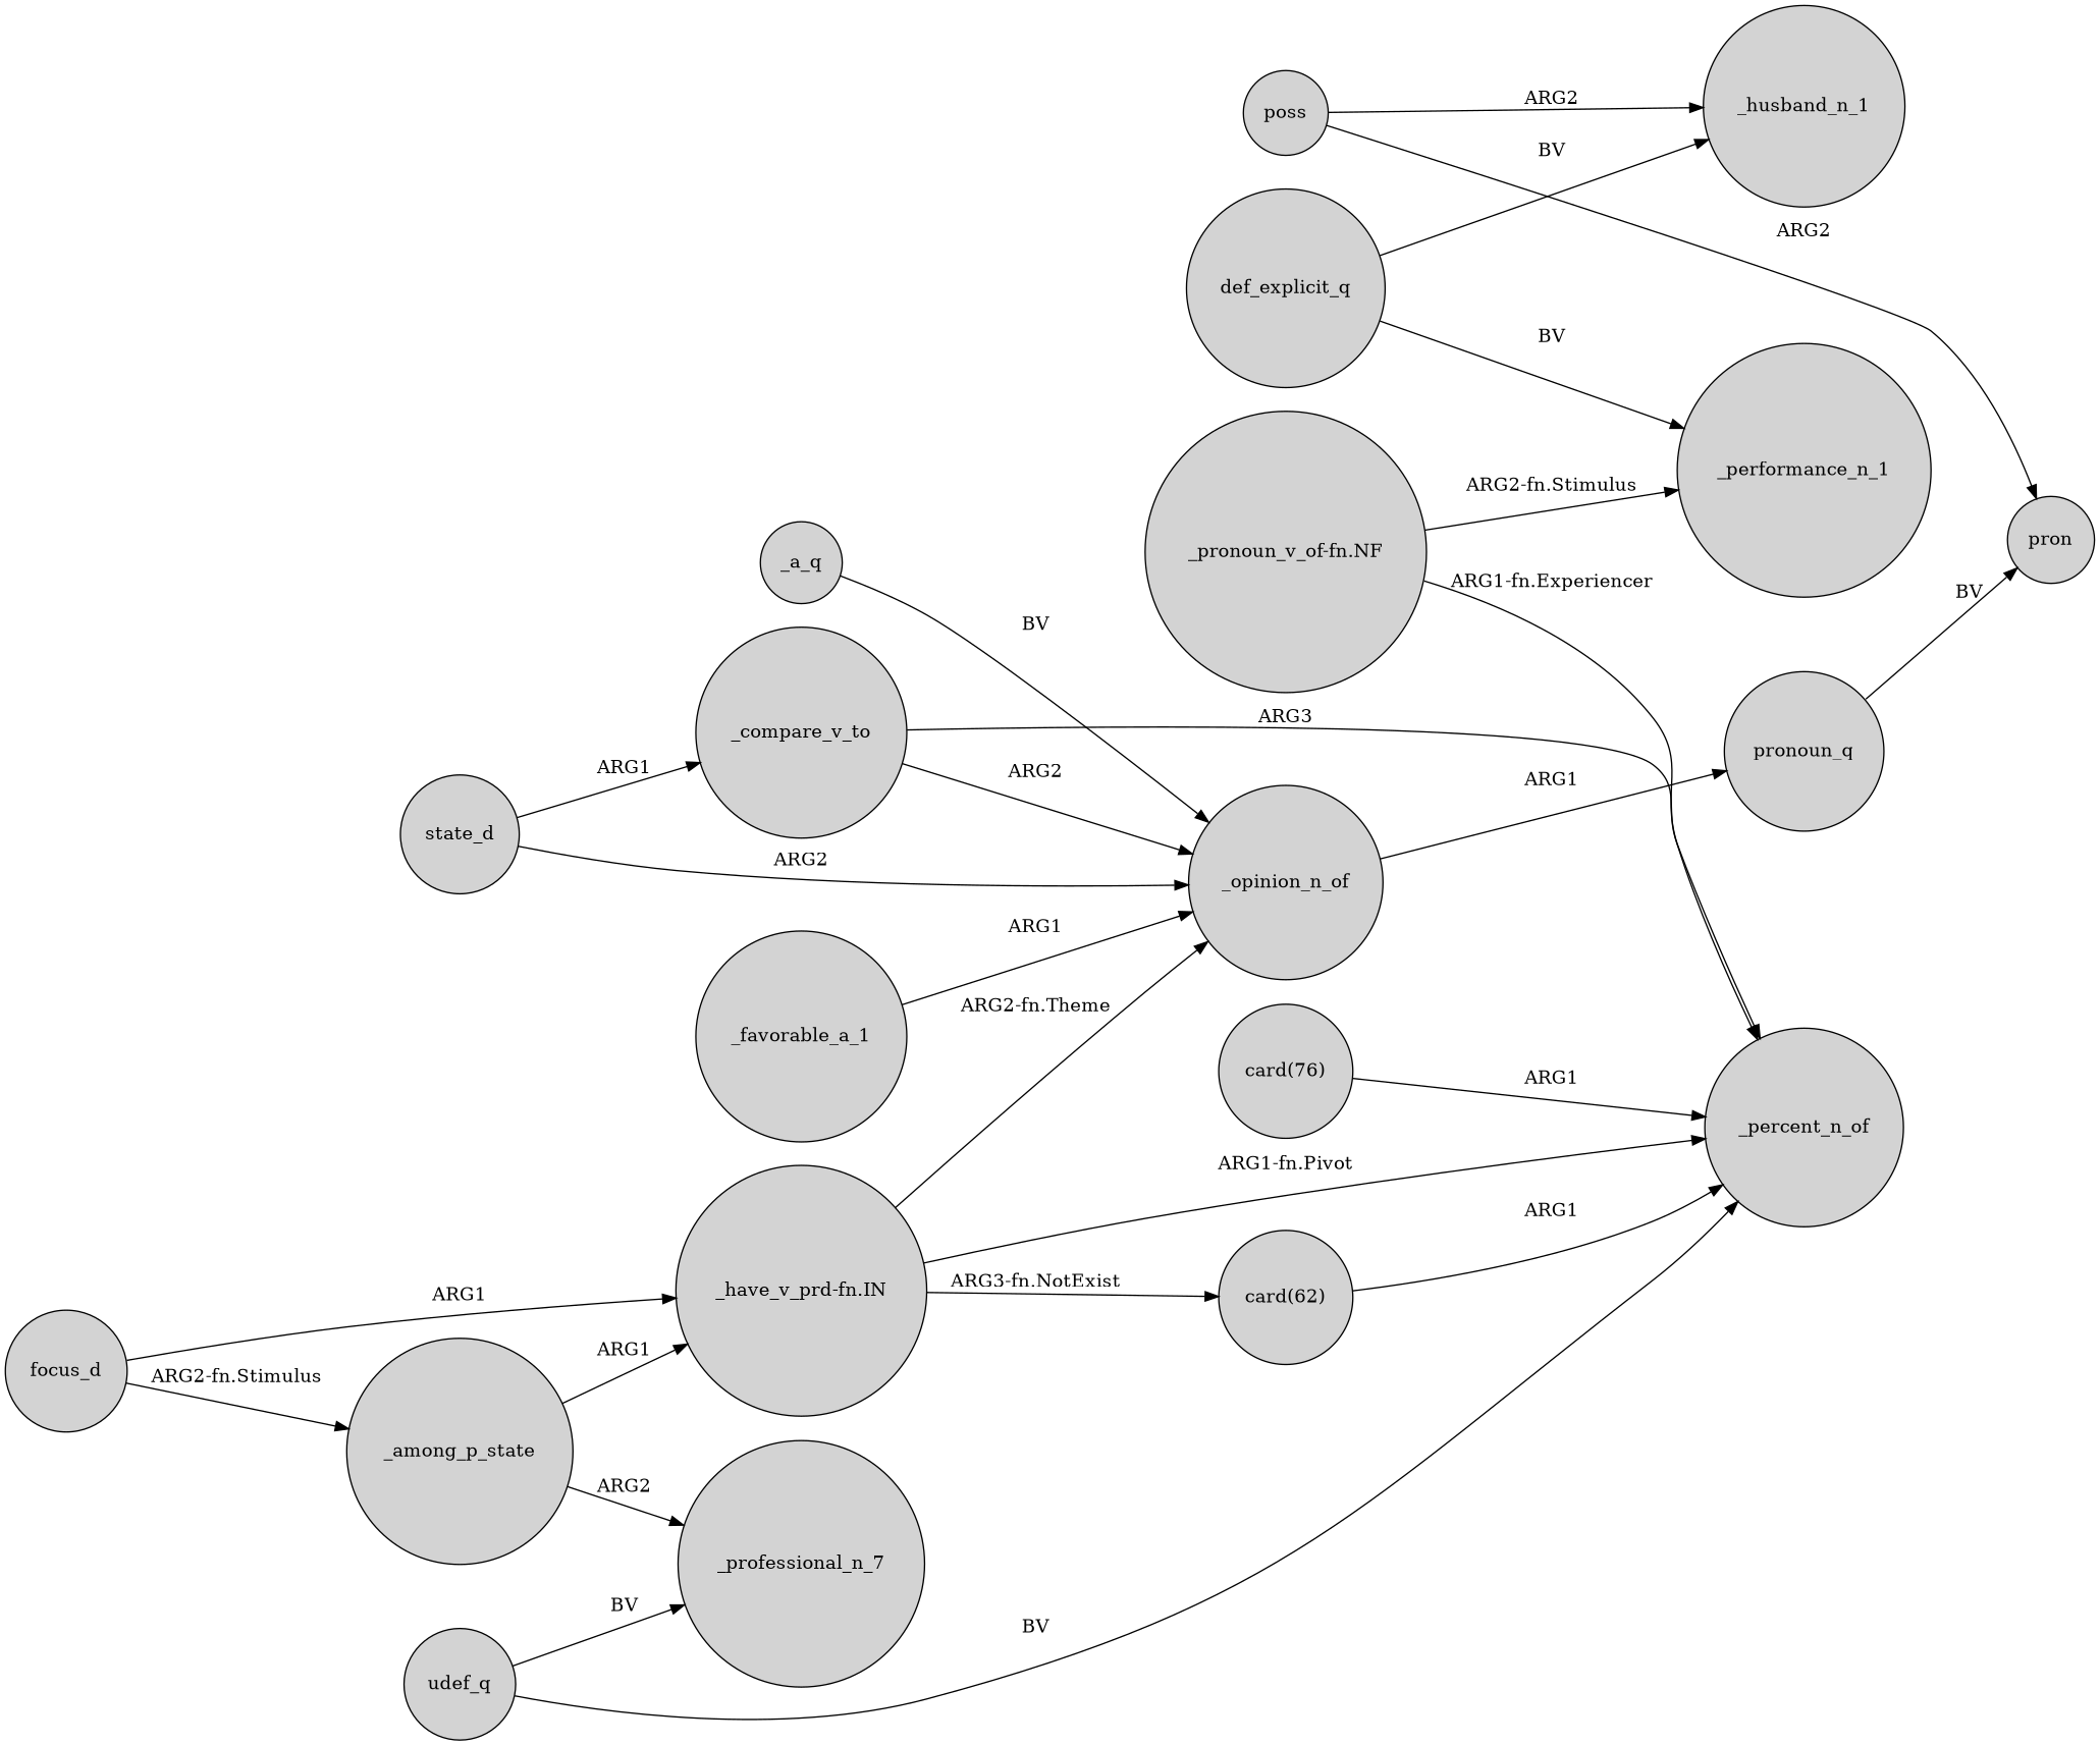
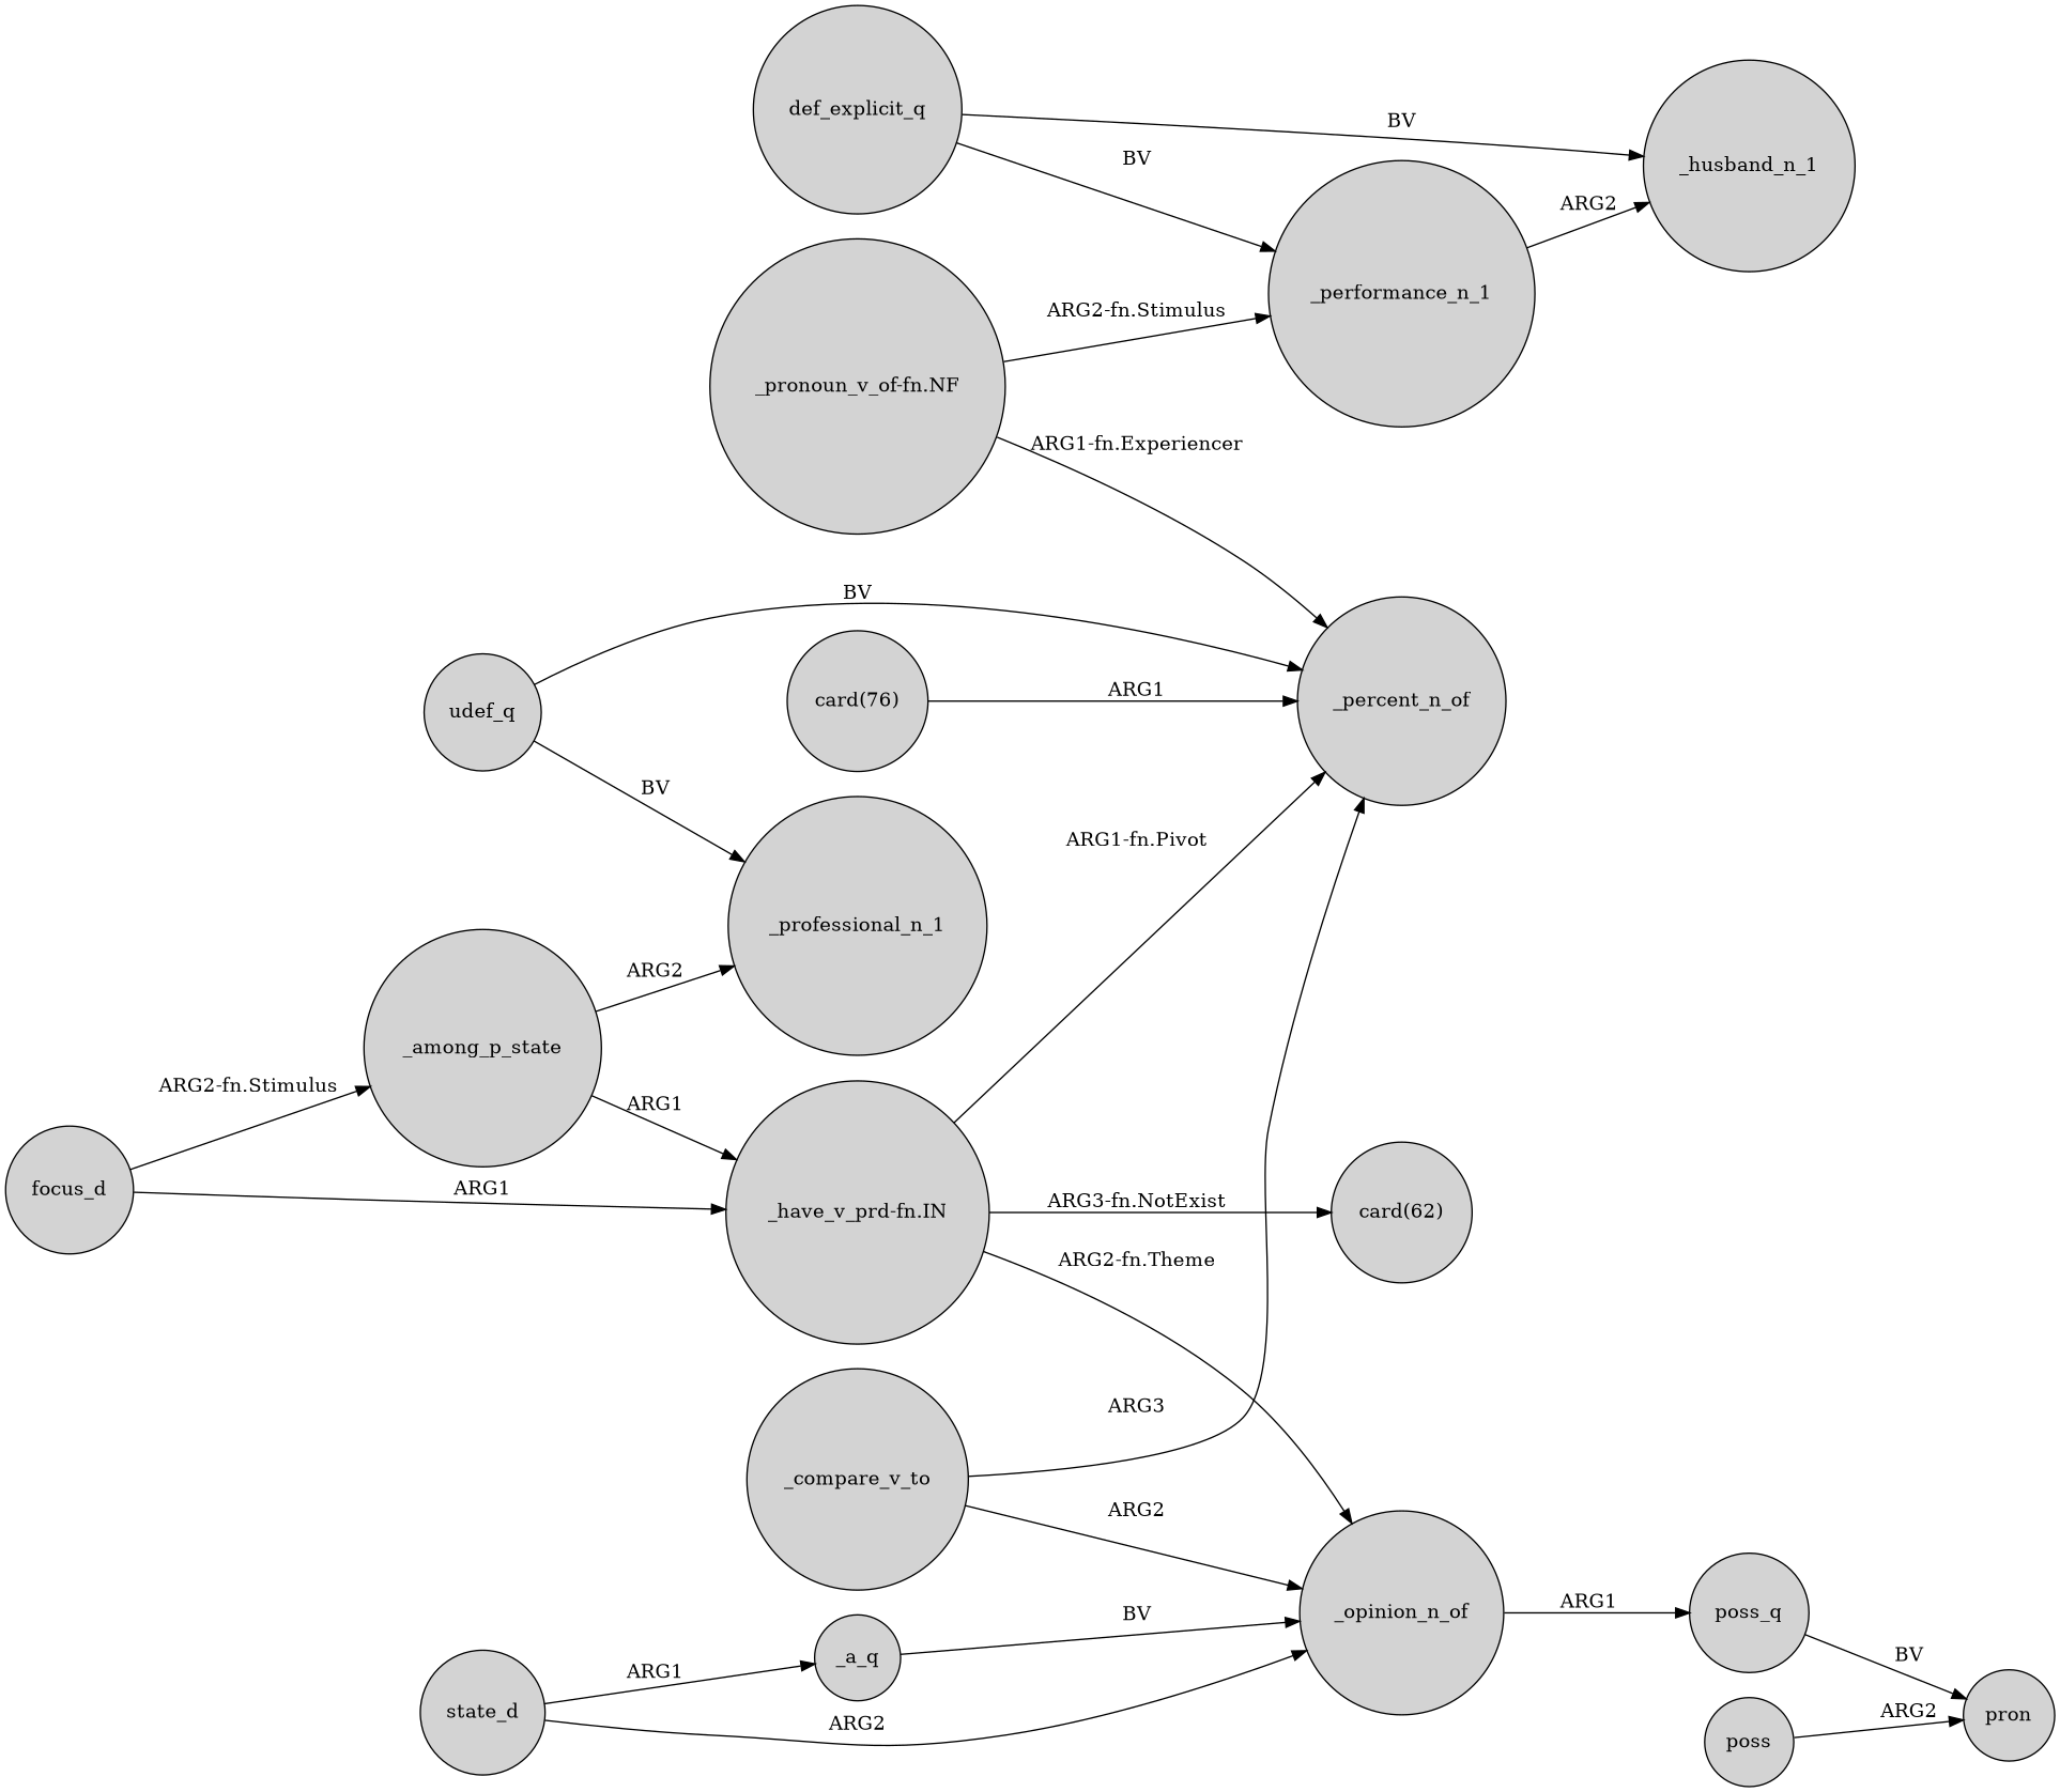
  digraph {
    rankdir=LR
    node [shape=circle style=filled]
    n1 [label="_pronoun_v_of-fn.NF"]
    _performance_n_1
    _percent_n_of
    _compare_v_to
    _opinion_n_of
-   pronoun_q
+   pronoun_q [label=poss_q]
    poss
    pron
    _husband_n_1
    n10 [label=state_d]
    _a_q
    def_explicit_q
    _among_p_state
    "_have_v_prd-fn.IN"
-   _professional_n_1 [label=_professional_n_7]
+   _professional_n_1
    "card(62)"
    "card(76)"
-   _favorable_a_1
    focus_d
    udef_q
    n1 -> _performance_n_1 [label="ARG2-fn.Stimulus"]
    n1 -> _percent_n_of [label="ARG1-fn.Experiencer"]
    _compare_v_to -> _percent_n_of [label=ARG3]
    _compare_v_to -> _opinion_n_of [label=ARG2]
    _opinion_n_of -> pronoun_q [label=ARG1]
    pronoun_q -> pron [label=BV]
    poss -> pron [label=ARG2]
-   poss -> _husband_n_1 [label=ARG2]
-   n10 -> _compare_v_to [label=ARG1]
+   _performance_n_1 -> _husband_n_1 [label=ARG2]
+   n10 -> _a_q [label=ARG1]
    n10 -> _opinion_n_of [label=ARG2]
    _a_q -> _opinion_n_of [label=BV]
    def_explicit_q -> _performance_n_1 [label=BV]
    def_explicit_q -> _husband_n_1 [label=BV]
    _among_p_state -> "_have_v_prd-fn.IN" [label=ARG1]
    _among_p_state -> _professional_n_1 [label=ARG2]
    "_have_v_prd-fn.IN" -> _percent_n_of [label="ARG1-fn.Pivot"]
    "_have_v_prd-fn.IN" -> _opinion_n_of [label="ARG2-fn.Theme"]
    "_have_v_prd-fn.IN" -> "card(62)" [label="ARG3-fn.NotExist"]
-   "card(62)" -> _percent_n_of [label=ARG1]
    "card(76)" -> _percent_n_of [label=ARG1]
-   _favorable_a_1 -> _opinion_n_of [label=ARG1]
    focus_d -> _among_p_state [label="ARG2-fn.Stimulus"]
    focus_d -> "_have_v_prd-fn.IN" [label=ARG1]
    udef_q -> _percent_n_of [label=BV]
    udef_q -> _professional_n_1 [label=BV]
  }
